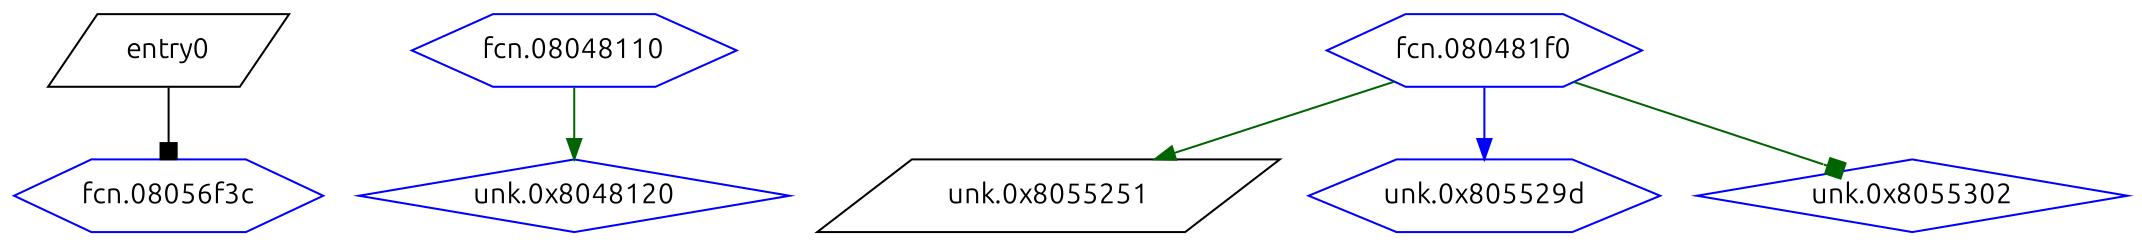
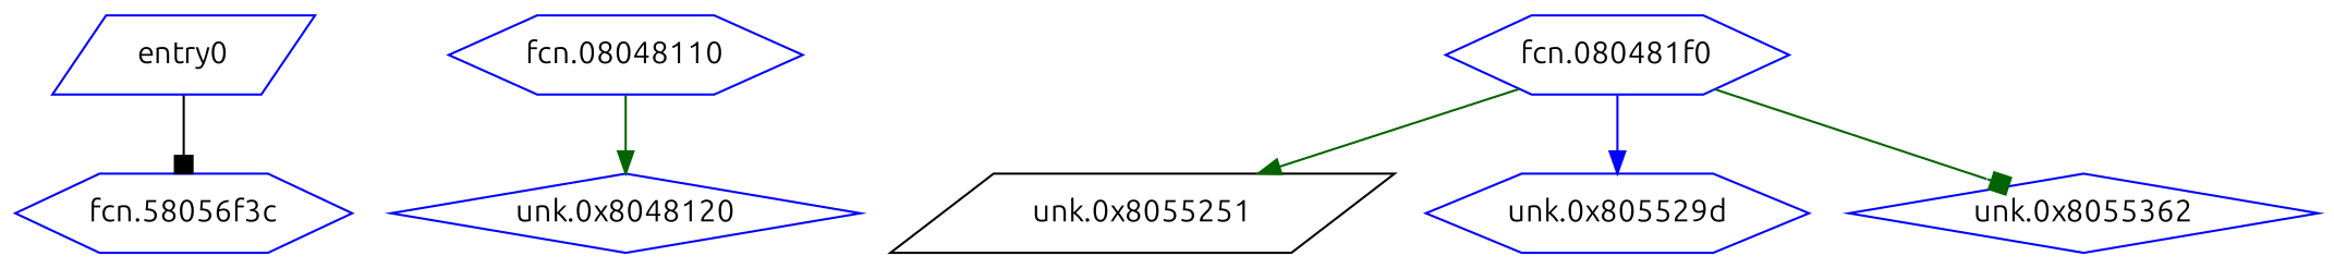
  digraph {
    fontname=Ubuntu
    node [color=blue fontname=Ubuntu shape=hexagon]
    edge [arrowhead=normal color=darkgreen fontname=Ubuntu]
-   n1 [color=black label=entry0 shape=parallelogram]
-   n2 [label="fcn.08056f3c"]
+   n1 [label=entry0 shape=parallelogram]
+   n2 [label="fcn.58056f3c"]
    n3 [label="fcn.08048110"]
    n4 [label="unk.0x8048120" shape=diamond]
    n5 [label="fcn.080481f0"]
    n6 [color=black label="unk.0x8055251" shape=parallelogram]
    n7 [label="unk.0x805529d"]
-   n8 [label="unk.0x8055302" shape=diamond]
+   n8 [label="unk.0x8055362" shape=diamond]
    n1 -> n2 [arrowhead=box color=black]
    n3 -> n4
    n5 -> n6
    n5 -> n7 [color=blue]
    n5 -> n8 [arrowhead=box]
  }
